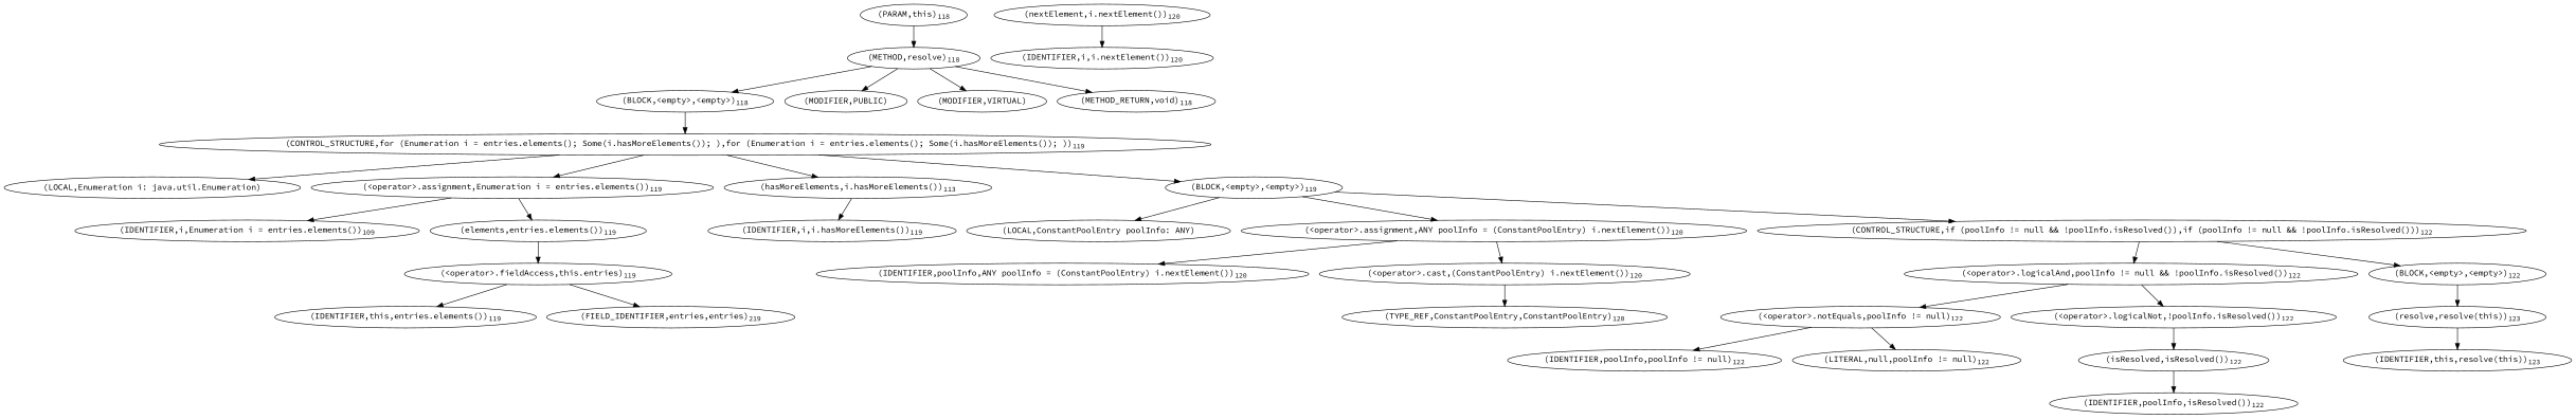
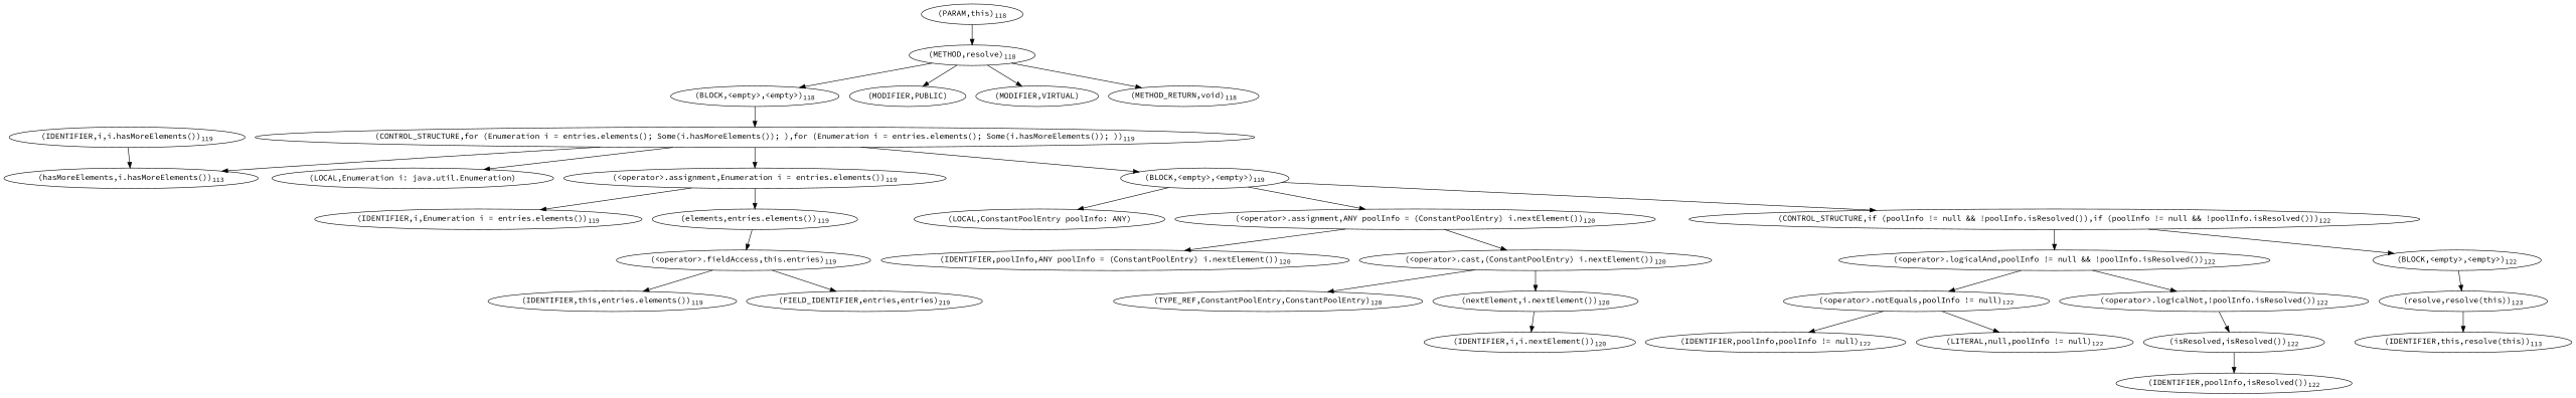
  digraph {
    fontname="Source Code Pro"
    node [fontname="Source Code Pro"]
    edge [fontname="Source Code Pro"]
    n1 [label=<(METHOD,resolve)<SUB>118</SUB>>]
    n2 [label=<(BLOCK,&lt;empty&gt;,&lt;empty&gt;)<SUB>118</SUB>>]
    n3 [label=<(MODIFIER,PUBLIC)>]
    n4 [label=<(MODIFIER,VIRTUAL)>]
    n5 [label=<(METHOD_RETURN,void)<SUB>118</SUB>>]
    n6 [label=<(PARAM,this)<SUB>118</SUB>>]
    n7 [label=<(CONTROL_STRUCTURE,for (Enumeration i = entries.elements(); Some(i.hasMoreElements()); ),for (Enumeration i = entries.elements(); Some(i.hasMoreElements()); ))<SUB>119</SUB>>]
    n8 [label=<(LOCAL,Enumeration i: java.util.Enumeration)>]
    n9 [label=<(&lt;operator&gt;.assignment,Enumeration i = entries.elements())<SUB>119</SUB>>]
    n10 [label=<(hasMoreElements,i.hasMoreElements())<SUB>113</SUB>>]
    n11 [label=<(BLOCK,&lt;empty&gt;,&lt;empty&gt;)<SUB>119</SUB>>]
-   n12 [label=<(IDENTIFIER,i,Enumeration i = entries.elements())<SUB>109</SUB>>]
+   n12 [label=<(IDENTIFIER,i,Enumeration i = entries.elements())<SUB>119</SUB>>]
    n13 [label=<(elements,entries.elements())<SUB>119</SUB>>]
    n14 [label=<(IDENTIFIER,i,i.hasMoreElements())<SUB>119</SUB>>]
    n15 [label=<(LOCAL,ConstantPoolEntry poolInfo: ANY)>]
    n16 [label=<(&lt;operator&gt;.assignment,ANY poolInfo = (ConstantPoolEntry) i.nextElement())<SUB>120</SUB>>]
    n17 [label=<(CONTROL_STRUCTURE,if (poolInfo != null &amp;&amp; !poolInfo.isResolved()),if (poolInfo != null &amp;&amp; !poolInfo.isResolved()))<SUB>122</SUB>>]
    n18 [label=<(&lt;operator&gt;.fieldAccess,this.entries)<SUB>119</SUB>>]
    n19 [label=<(IDENTIFIER,this,entries.elements())<SUB>119</SUB>>]
    n20 [label=<(FIELD_IDENTIFIER,entries,entries)<SUB>219</SUB>>]
    n21 [label=<(IDENTIFIER,poolInfo,ANY poolInfo = (ConstantPoolEntry) i.nextElement())<SUB>120</SUB>>]
    n22 [label=<(&lt;operator&gt;.cast,(ConstantPoolEntry) i.nextElement())<SUB>120</SUB>>]
    n23 [label=<(&lt;operator&gt;.logicalAnd,poolInfo != null &amp;&amp; !poolInfo.isResolved())<SUB>122</SUB>>]
    n24 [label=<(BLOCK,&lt;empty&gt;,&lt;empty&gt;)<SUB>122</SUB>>]
    n25 [label=<(TYPE_REF,ConstantPoolEntry,ConstantPoolEntry)<SUB>120</SUB>>]
    n26 [label=<(nextElement,i.nextElement())<SUB>120</SUB>>]
    n27 [label=<(IDENTIFIER,i,i.nextElement())<SUB>120</SUB>>]
    n28 [label=<(&lt;operator&gt;.notEquals,poolInfo != null)<SUB>122</SUB>>]
    n29 [label=<(&lt;operator&gt;.logicalNot,!poolInfo.isResolved())<SUB>122</SUB>>]
    n30 [label=<(resolve,resolve(this))<SUB>123</SUB>>]
    n31 [label=<(IDENTIFIER,poolInfo,poolInfo != null)<SUB>122</SUB>>]
    n32 [label=<(LITERAL,null,poolInfo != null)<SUB>122</SUB>>]
    n33 [label=<(isResolved,isResolved())<SUB>122</SUB>>]
    n34 [label=<(IDENTIFIER,poolInfo,isResolved())<SUB>122</SUB>>]
-   n35 [label=<(IDENTIFIER,this,resolve(this))<SUB>123</SUB>>]
+   n35 [label=<(IDENTIFIER,this,resolve(this))<SUB>113</SUB>>]
    n1 -> n2
    n1 -> n3
    n1 -> n4
    n1 -> n5
    n2 -> n7
    n6 -> n1
    n7 -> n8
    n7 -> n9
    n7 -> n10
    n7 -> n11
    n9 -> n12
    n9 -> n13
-   n10 -> n14
+   n14 -> n10
    n11 -> n15
    n11 -> n16
    n11 -> n17
    n13 -> n18
    n16 -> n21
    n16 -> n22
    n17 -> n23
    n17 -> n24
    n18 -> n19
    n18 -> n20
    n22 -> n25
+   n22 -> n26
    n23 -> n28
    n23 -> n29
    n24 -> n30
    n26 -> n27
    n28 -> n31
    n28 -> n32
    n29 -> n33
    n30 -> n35
    n33 -> n34
  }
